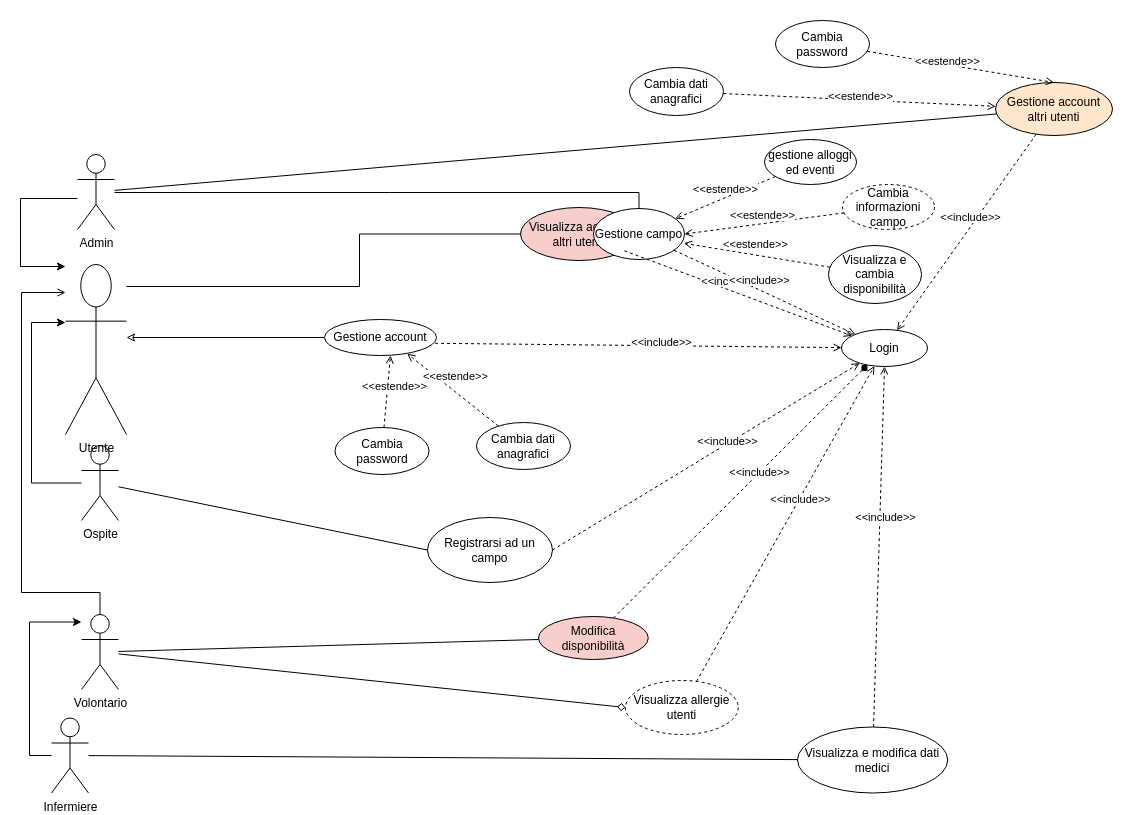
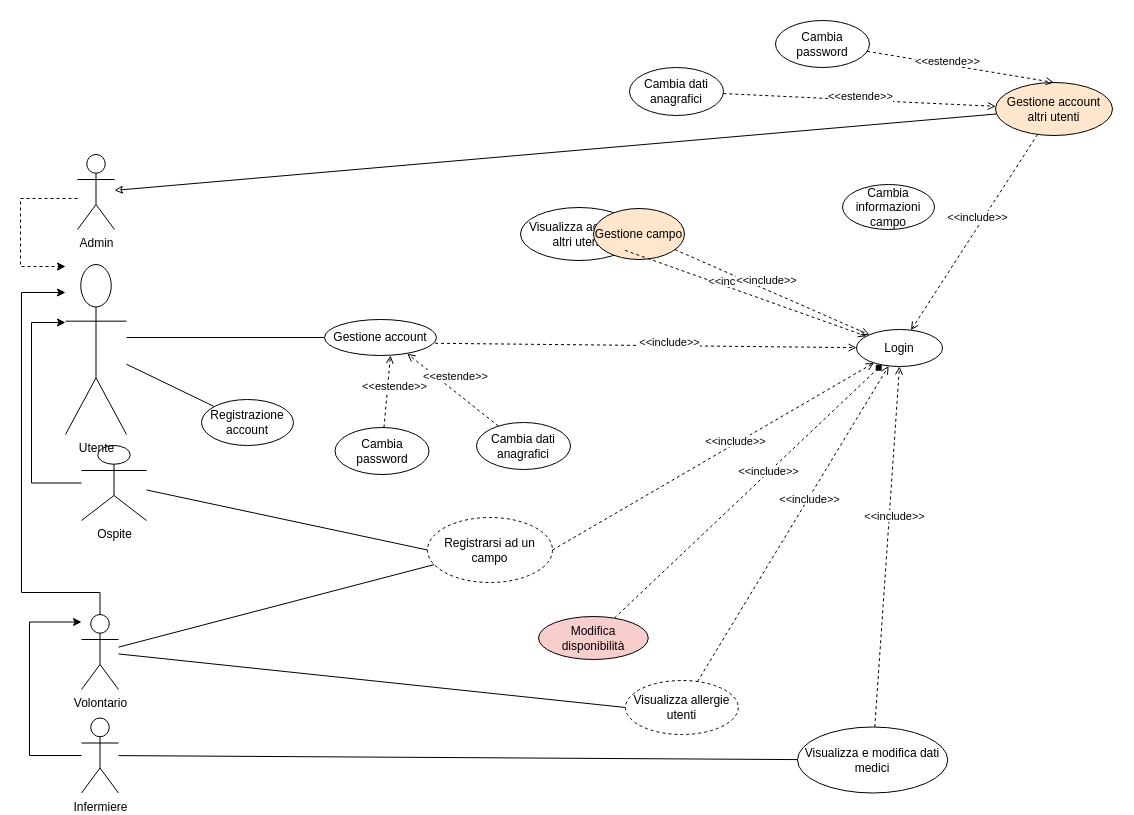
  <mxCell id="0" />
  <mxCell id="1" parent="0" />
  <mxCell id="2" style="edgeStyle=orthogonalEdgeStyle;rounded=0;orthogonalLoop=1;jettySize=auto;html=1;endArrow=classic;endFill=1;" parent="1" source="4" target="48" edge="1"><mxGeometry relative="1" as="geometry"><mxPoint x="350" y="279" as="targetPoint" /><Array as="points"><mxPoint x="31" y="483" /><mxPoint x="31" y="322" /></Array></mxGeometry></mxCell>
  <mxCell id="3" style="rounded=0;orthogonalLoop=1;jettySize=auto;html=1;entryX=0;entryY=0.5;entryDx=0;entryDy=0;endArrow=none;endFill=0;" parent="1" source="4" target="5" edge="1"><mxGeometry relative="1" as="geometry"><mxPoint x="418" y="165" as="sourcePoint" /></mxGeometry></mxCell>
- <mxCell id="4" value="Ospite" style="shape=umlActor;html=1;verticalLabelPosition=bottom;verticalAlign=top;align=center;" parent="1" vertex="1"><mxGeometry x="81" y="445" width="37" height="75" as="geometry" /></mxCell>
- <mxCell id="5" value="Registrarsi ad un campo" style="ellipse;whiteSpace=wrap;html=1;" parent="1" vertex="1"><mxGeometry x="427" y="517" width="125" height="65" as="geometry" /></mxCell>
+ <mxCell id="4" value="Ospite" style="shape=umlActor;html=1;verticalLabelPosition=bottom;verticalAlign=top;align=center;" parent="1" vertex="1"><mxGeometry x="81" y="445" width="65" height="75" as="geometry" /></mxCell>
+ <mxCell id="5" value="Registrarsi ad un campo" style="ellipse;whiteSpace=wrap;html=1;dashed=1;" parent="1" vertex="1"><mxGeometry x="427" y="517" width="125" height="65" as="geometry" /></mxCell>
+ <mxCell id="6" style="rounded=0;orthogonalLoop=1;jettySize=auto;html=1;endArrow=none;endFill=0;" parent="1" source="7" target="48" edge="1"><mxGeometry relative="1" as="geometry" /></mxCell>
+ <mxCell id="7" value="Registrazione account" style="ellipse;whiteSpace=wrap;html=1;" parent="1" vertex="1"><mxGeometry x="201" y="399" width="92" height="46" as="geometry" /></mxCell>
  <mxCell id="8" value="&lt;span style=&quot;background-color: rgb(255, 255, 255);&quot;&gt;&amp;lt;&amp;lt;include&amp;gt;&amp;gt;&lt;/span&gt;" style="edgeStyle=none;html=1;endArrow=open;verticalAlign=bottom;dashed=1;labelBackgroundColor=none;rounded=0;exitX=1;exitY=0.5;exitDx=0;exitDy=0;" parent="1" source="5" target="42" edge="1"><mxGeometry x="0.116" y="-6" width="160" relative="1" as="geometry"><mxPoint x="863.56" y="140" as="sourcePoint" /><mxPoint x="768" y="217" as="targetPoint" /><mxPoint as="offset" /></mxGeometry></mxCell>
- <mxCell id="9" style="edgeStyle=orthogonalEdgeStyle;rounded=0;orthogonalLoop=1;jettySize=auto;html=1;labelBackgroundColor=#FFFFFF;endArrow=classic;endFill=0;" parent="1" source="10" target="48" edge="1"><mxGeometry relative="1" as="geometry"><Array as="points"><mxPoint x="383" y="333" /><mxPoint x="383" y="333" /></Array></mxGeometry></mxCell>
+ <mxCell id="9" style="edgeStyle=orthogonalEdgeStyle;rounded=0;orthogonalLoop=1;jettySize=auto;html=1;labelBackgroundColor=#FFFFFF;endArrow=none;endFill=0;" parent="1" source="10" target="48" edge="1"><mxGeometry relative="1" as="geometry"><Array as="points"><mxPoint x="383" y="333" /><mxPoint x="383" y="333" /></Array></mxGeometry></mxCell>
  <mxCell id="10" value="Gestione account" style="ellipse;whiteSpace=wrap;html=1;" parent="1" vertex="1"><mxGeometry x="324" y="319" width="112" height="36" as="geometry" /></mxCell>
- <mxCell id="11" style="rounded=0;orthogonalLoop=1;jettySize=auto;html=1;labelBackgroundColor=#FFFFFF;endArrow=none;endFill=0;edgeStyle=orthogonalEdgeStyle;" parent="1" source="12" target="48" edge="1"><mxGeometry relative="1" as="geometry"><mxPoint x="309" y="240.714" as="targetPoint" /><Array as="points"><mxPoint x="359" y="286" /></Array></mxGeometry></mxCell>
- <mxCell id="12" value="Visualizza account altri utenti" style="ellipse;whiteSpace=wrap;html=1;fillColor=#f8cecc;" parent="1" vertex="1"><mxGeometry x="520" y="207" width="117" height="53" as="geometry" /></mxCell>
- <mxCell id="13" style="edgeStyle=none;rounded=0;orthogonalLoop=1;jettySize=auto;html=1;labelBackgroundColor=#FFFFFF;endArrow=diamond;endFill=0;entryX=0;entryY=0.5;entryDx=0;entryDy=0;" parent="1" source="16" target="17" edge="1"><mxGeometry relative="1" as="geometry"><mxPoint x="735" y="415.571" as="targetPoint" /></mxGeometry></mxCell>
- <mxCell id="14" style="edgeStyle=orthogonalEdgeStyle;rounded=0;orthogonalLoop=1;jettySize=auto;html=1;endArrow=open;endFill=1;" parent="1" source="16" target="48" edge="1"><mxGeometry relative="1" as="geometry"><mxPoint x="333" y="381" as="targetPoint" /><Array as="points"><mxPoint x="21" y="592" /><mxPoint x="21" y="292" /></Array></mxGeometry></mxCell>
+ <mxCell id="12" value="Visualizza account altri utenti" style="ellipse;whiteSpace=wrap;html=1;" parent="1" vertex="1"><mxGeometry x="520" y="207" width="117" height="53" as="geometry" /></mxCell>
+ <mxCell id="13" style="edgeStyle=none;rounded=0;orthogonalLoop=1;jettySize=auto;html=1;labelBackgroundColor=#FFFFFF;endArrow=none;endFill=0;entryX=0;entryY=0.5;entryDx=0;entryDy=0;" parent="1" source="16" target="17" edge="1"><mxGeometry relative="1" as="geometry"><mxPoint x="735" y="415.571" as="targetPoint" /></mxGeometry></mxCell>
+ <mxCell id="14" style="edgeStyle=orthogonalEdgeStyle;rounded=0;orthogonalLoop=1;jettySize=auto;html=1;endArrow=classic;endFill=1;" parent="1" source="16" target="48" edge="1"><mxGeometry relative="1" as="geometry"><mxPoint x="333" y="381" as="targetPoint" /><Array as="points"><mxPoint x="21" y="592" /><mxPoint x="21" y="292" /></Array></mxGeometry></mxCell>
+ <mxCell id="15" style="edgeStyle=none;rounded=0;orthogonalLoop=1;jettySize=auto;html=1;endArrow=none;endFill=0;" parent="1" source="16" target="5" edge="1"><mxGeometry relative="1" as="geometry" /></mxCell>
  <mxCell id="16" value="Volontario" style="shape=umlActor;html=1;verticalLabelPosition=bottom;verticalAlign=top;align=center;" parent="1" vertex="1"><mxGeometry x="81" y="614" width="37" height="75" as="geometry" /></mxCell>
  <mxCell id="17" value="Visualizza allergie utenti" style="ellipse;whiteSpace=wrap;html=1;dashed=1;" parent="1" vertex="1"><mxGeometry x="625" y="680" width="112.75" height="54" as="geometry" /></mxCell>
- <mxCell id="18" style="edgeStyle=none;rounded=0;orthogonalLoop=1;jettySize=auto;html=1;labelBackgroundColor=#FFFFFF;endArrow=none;endFill=0;" parent="1" source="19" target="16" edge="1"><mxGeometry relative="1" as="geometry"><mxPoint x="643" y="451" as="targetPoint" /></mxGeometry></mxCell>
  <mxCell id="19" value="Modifica disponibilità" style="ellipse;whiteSpace=wrap;html=1;fillColor=#f8cecc;" parent="1" vertex="1"><mxGeometry x="538" y="616" width="109.75" height="43" as="geometry" /></mxCell>
  <mxCell id="20" style="edgeStyle=orthogonalEdgeStyle;rounded=0;orthogonalLoop=1;jettySize=auto;html=1;endArrow=classic;endFill=1;" parent="1" source="21" target="16" edge="1"><mxGeometry relative="1" as="geometry"><mxPoint x="345" y="379" as="targetPoint" /><Array as="points"><mxPoint x="29" y="755" /><mxPoint x="29" y="621.5" /></Array></mxGeometry></mxCell>
- <mxCell id="21" value="Infermiere" style="shape=umlActor;html=1;verticalLabelPosition=bottom;verticalAlign=top;align=center;" parent="1" vertex="1"><mxGeometry x="51" y="717.5" width="37" height="75" as="geometry" /></mxCell>
+ <mxCell id="21" value="Infermiere" style="shape=umlActor;html=1;verticalLabelPosition=bottom;verticalAlign=top;align=center;" parent="1" vertex="1"><mxGeometry x="81" y="717.5" width="37" height="75" as="geometry" /></mxCell>
  <mxCell id="22" value="Cambia dati anagrafici" style="ellipse;whiteSpace=wrap;html=1;" parent="1" vertex="1"><mxGeometry x="476" y="422" width="94" height="47" as="geometry" /></mxCell>
  <mxCell id="23" value="Cambia password" style="ellipse;whiteSpace=wrap;html=1;" parent="1" vertex="1"><mxGeometry x="334.5" y="427" width="94" height="47" as="geometry" /></mxCell>
  <mxCell id="24" value="&lt;span style=&quot;background-color: rgb(255, 255, 255);&quot;&gt;&amp;lt;&amp;lt;estende&amp;gt;&amp;gt;&lt;/span&gt;" style="edgeStyle=none;html=1;endArrow=open;verticalAlign=bottom;dashed=1;labelBackgroundColor=none;rounded=0;entryX=0.739;entryY=0.95;entryDx=0;entryDy=0;entryPerimeter=0;" parent="1" source="22" target="10" edge="1"><mxGeometry x="0.014" y="-5" width="160" relative="1" as="geometry"><mxPoint x="654.748" y="656.656" as="sourcePoint" /><mxPoint x="628.598" y="551.272" as="targetPoint" /><mxPoint as="offset" /><Array as="points" /></mxGeometry></mxCell>
  <mxCell id="25" value="&lt;span style=&quot;background-color: rgb(255, 255, 255);&quot;&gt;&amp;lt;&amp;lt;estende&amp;gt;&amp;gt;&lt;/span&gt;" style="edgeStyle=none;html=1;endArrow=open;verticalAlign=bottom;dashed=1;labelBackgroundColor=none;rounded=0;entryX=0.589;entryY=1;entryDx=0;entryDy=0;entryPerimeter=0;" parent="1" source="23" target="10" edge="1"><mxGeometry x="-0.087" y="-8" width="160" relative="1" as="geometry"><mxPoint x="784" y="616.5" as="sourcePoint" /><mxPoint x="723.844" y="572.567" as="targetPoint" /><mxPoint as="offset" /><Array as="points" /></mxGeometry></mxCell>
  <mxCell id="26" style="rounded=0;orthogonalLoop=1;jettySize=auto;html=1;labelBackgroundColor=#FFFFFF;endArrow=none;endFill=0;" parent="1" source="27" target="21" edge="1"><mxGeometry relative="1" as="geometry"><mxPoint x="366" y="556" as="targetPoint" /></mxGeometry></mxCell>
  <mxCell id="27" value="Visualizza e modifica dati medici" style="ellipse;whiteSpace=wrap;html=1;" parent="1" vertex="1"><mxGeometry x="797" y="726.5" width="150.25" height="66" as="geometry" /></mxCell>
- <mxCell id="28" style="edgeStyle=orthogonalEdgeStyle;rounded=0;orthogonalLoop=1;jettySize=auto;html=1;endArrow=classic;endFill=1;" parent="1" source="29" target="48" edge="1"><mxGeometry relative="1" as="geometry"><mxPoint x="39.609" y="-206.652" as="targetPoint" /><mxPoint x="83" y="-144" as="sourcePoint" /><Array as="points"><mxPoint x="20" y="198" /><mxPoint x="20" y="266" /></Array></mxGeometry></mxCell>
+ <mxCell id="28" style="edgeStyle=orthogonalEdgeStyle;rounded=0;orthogonalLoop=1;jettySize=auto;html=1;endArrow=classic;endFill=1;dashed=1;" parent="1" source="29" target="48" edge="1"><mxGeometry relative="1" as="geometry"><mxPoint x="39.609" y="-206.652" as="targetPoint" /><mxPoint x="83" y="-144" as="sourcePoint" /><Array as="points"><mxPoint x="20" y="198" /><mxPoint x="20" y="266" /></Array></mxGeometry></mxCell>
  <mxCell id="29" value="Admin" style="shape=umlActor;html=1;verticalLabelPosition=bottom;verticalAlign=top;align=center;" parent="1" vertex="1"><mxGeometry x="77" y="154" width="37" height="75" as="geometry" /></mxCell>
- <mxCell id="30" style="rounded=0;orthogonalLoop=1;jettySize=auto;html=1;labelBackgroundColor=#FFFFFF;endArrow=none;endFill=0;" parent="1" source="31" target="29" edge="1"><mxGeometry relative="1" as="geometry"><mxPoint x="395.06" y="620" as="targetPoint" /></mxGeometry></mxCell>
+ <mxCell id="30" style="rounded=0;orthogonalLoop=1;jettySize=auto;html=1;labelBackgroundColor=#FFFFFF;endArrow=classic;endFill=0;" parent="1" source="31" target="29" edge="1"><mxGeometry relative="1" as="geometry"><mxPoint x="395.06" y="620" as="targetPoint" /></mxGeometry></mxCell>
  <mxCell id="31" value="Gestione account altri utenti" style="ellipse;whiteSpace=wrap;html=1;fillColor=#ffe6cc;" parent="1" vertex="1"><mxGeometry x="995" y="82" width="117" height="53" as="geometry" /></mxCell>
- <mxCell id="32" style="edgeStyle=orthogonalEdgeStyle;rounded=0;orthogonalLoop=1;jettySize=auto;html=1;labelBackgroundColor=#FFFFFF;endArrow=none;endFill=0;" parent="1" source="33" target="29" edge="1"><mxGeometry relative="1" as="geometry"><Array as="points"><mxPoint x="389" y="192" /><mxPoint x="389" y="192" /></Array></mxGeometry></mxCell>
- <mxCell id="33" value="Gestione campo" style="ellipse;whiteSpace=wrap;html=1;" parent="1" vertex="1"><mxGeometry x="593" y="208" width="91" height="51" as="geometry" /></mxCell>
+ <mxCell id="33" value="Gestione campo" style="ellipse;whiteSpace=wrap;html=1;fillColor=#ffe6cc;" parent="1" vertex="1"><mxGeometry x="593" y="208" width="91" height="51" as="geometry" /></mxCell>
  <mxCell id="34" value="&lt;span style=&quot;background-color: rgb(255, 255, 255);&quot;&gt;&amp;lt;&amp;lt;estende&amp;gt;&amp;gt;&lt;/span&gt;" style="edgeStyle=none;html=1;endArrow=open;verticalAlign=bottom;dashed=1;labelBackgroundColor=none;rounded=0;entryX=0.5;entryY=0;entryDx=0;entryDy=0;" parent="1" source="37" target="31" edge="1"><mxGeometry x="-0.129" y="-6" width="160" relative="1" as="geometry"><mxPoint x="702.81" y="733" as="sourcePoint" /><mxPoint x="613.774" y="678.567" as="targetPoint" /><mxPoint as="offset" /><Array as="points" /></mxGeometry></mxCell>
  <mxCell id="35" value="Cambia dati anagrafici" style="ellipse;whiteSpace=wrap;html=1;" parent="1" vertex="1"><mxGeometry x="629" y="67" width="94" height="48" as="geometry" /></mxCell>
  <mxCell id="36" value="&lt;span style=&quot;background-color: rgb(255, 255, 255);&quot;&gt;&amp;lt;&amp;lt;estende&amp;gt;&amp;gt;&lt;/span&gt;" style="edgeStyle=none;html=1;endArrow=open;verticalAlign=bottom;dashed=1;labelBackgroundColor=none;rounded=0;" parent="1" source="35" target="31" edge="1"><mxGeometry x="0.014" y="-5" width="160" relative="1" as="geometry"><mxPoint x="544.678" y="762.656" as="sourcePoint" /><mxPoint x="613.305" y="650.281" as="targetPoint" /><mxPoint as="offset" /><Array as="points" /></mxGeometry></mxCell>
  <mxCell id="37" value="Cambia password" style="ellipse;whiteSpace=wrap;html=1;" parent="1" vertex="1"><mxGeometry x="775" y="20" width="94" height="47" as="geometry" /></mxCell>
- <mxCell id="38" value="Visualizza e cambia disponibilità" style="ellipse;whiteSpace=wrap;html=1;" parent="1" vertex="1"><mxGeometry x="828" y="245" width="93" height="58" as="geometry" /></mxCell>
- <mxCell id="39" value="&lt;span style=&quot;background-color: rgb(255, 255, 255);&quot;&gt;&amp;lt;&amp;lt;estende&amp;gt;&amp;gt;&lt;/span&gt;" style="edgeStyle=none;html=1;endArrow=open;verticalAlign=bottom;dashed=1;labelBackgroundColor=none;rounded=0;entryX=0.992;entryY=0.682;entryDx=0;entryDy=0;entryPerimeter=0;" parent="1" source="38" target="33" edge="1"><mxGeometry x="0.032" y="-1" width="160" relative="1" as="geometry"><mxPoint x="644.43" y="952.5" as="sourcePoint" /><mxPoint x="548.81" y="868" as="targetPoint" /><mxPoint as="offset" /><Array as="points" /></mxGeometry></mxCell>
- <mxCell id="40" value="Cambia informazioni campo" style="ellipse;whiteSpace=wrap;html=1;dashed=1;" parent="1" vertex="1"><mxGeometry x="842" y="184" width="92" height="45" as="geometry" /></mxCell>
- <mxCell id="41" value="&lt;span style=&quot;background-color: rgb(255, 255, 255);&quot;&gt;&amp;lt;&amp;lt;estende&amp;gt;&amp;gt;&lt;/span&gt;" style="edgeStyle=none;html=1;endArrow=open;verticalAlign=bottom;dashed=1;labelBackgroundColor=none;rounded=0;entryX=1;entryY=0.5;entryDx=0;entryDy=0;" parent="1" source="40" target="33" edge="1"><mxGeometry x="0.013" y="1" width="160" relative="1" as="geometry"><mxPoint x="515.178" y="992.656" as="sourcePoint" /><mxPoint x="583.805" y="880.281" as="targetPoint" /><mxPoint as="offset" /><Array as="points" /></mxGeometry></mxCell>
- <mxCell id="42" value="Login" style="ellipse;whiteSpace=wrap;html=1;" parent="1" vertex="1"><mxGeometry x="841" y="329" width="86" height="37" as="geometry" /></mxCell>
+ <mxCell id="40" value="Cambia informazioni campo" style="ellipse;whiteSpace=wrap;html=1;" parent="1" vertex="1"><mxGeometry x="842" y="184" width="92" height="45" as="geometry" /></mxCell>
+ <mxCell id="42" value="Login" style="ellipse;whiteSpace=wrap;html=1;" parent="1" vertex="1"><mxGeometry x="856" y="329" width="86" height="37" as="geometry" /></mxCell>
  <mxCell id="43" value="&lt;span style=&quot;background-color: rgb(255, 255, 255);&quot;&gt;&amp;lt;&amp;lt;include&amp;gt;&amp;gt;&lt;/span&gt;" style="edgeStyle=none;html=1;endArrow=open;verticalAlign=bottom;dashed=1;labelBackgroundColor=none;rounded=0;" parent="1" source="12" target="42" edge="1"><mxGeometry x="-0.06" width="160" relative="1" as="geometry"><mxPoint x="513" y="248" as="sourcePoint" /><mxPoint x="587" y="372" as="targetPoint" /><mxPoint as="offset" /></mxGeometry></mxCell>
  <mxCell id="44" value="&lt;span style=&quot;background-color: rgb(255, 255, 255);&quot;&gt;&amp;lt;&amp;lt;include&amp;gt;&amp;gt;&lt;/span&gt;" style="edgeStyle=none;html=1;endArrow=open;verticalAlign=bottom;dashed=1;labelBackgroundColor=none;rounded=0;exitX=0.987;exitY=0.661;exitDx=0;exitDy=0;exitPerimeter=0;" parent="1" source="10" target="42" edge="1"><mxGeometry x="0.116" y="-6" width="160" relative="1" as="geometry"><mxPoint x="820" y="222" as="sourcePoint" /><mxPoint x="411" y="345" as="targetPoint" /><mxPoint as="offset" /></mxGeometry></mxCell>
  <mxCell id="45" value="&lt;span style=&quot;background-color: rgb(255, 255, 255);&quot;&gt;&amp;lt;&amp;lt;include&amp;gt;&amp;gt;&lt;/span&gt;" style="edgeStyle=none;html=1;endArrow=open;verticalAlign=bottom;dashed=1;labelBackgroundColor=none;rounded=0;entryX=0.5;entryY=1;entryDx=0;entryDy=0;" parent="1" source="27" target="42" edge="1"><mxGeometry x="0.116" y="-6" width="160" relative="1" as="geometry"><mxPoint x="390.999" y="191" as="sourcePoint" /><mxPoint x="408" y="340" as="targetPoint" /><mxPoint as="offset" /></mxGeometry></mxCell>
  <mxCell id="46" value="&lt;span style=&quot;background-color: rgb(255, 255, 255);&quot;&gt;&amp;lt;&amp;lt;include&amp;gt;&amp;gt;&lt;/span&gt;" style="edgeStyle=none;html=1;endArrow=open;verticalAlign=bottom;dashed=1;labelBackgroundColor=none;rounded=0;" parent="1" source="17" target="42" edge="1"><mxGeometry x="0.116" y="-6" width="160" relative="1" as="geometry"><mxPoint x="1052.606" y="601.619" as="sourcePoint" /><mxPoint x="1182.5" y="312" as="targetPoint" /><mxPoint as="offset" /></mxGeometry></mxCell>
  <mxCell id="47" value="&lt;span style=&quot;background-color: rgb(255, 255, 255);&quot;&gt;&amp;lt;&amp;lt;include&amp;gt;&amp;gt;&lt;/span&gt;" style="edgeStyle=none;html=1;endArrow=diamond;verticalAlign=bottom;dashed=1;labelBackgroundColor=none;rounded=0;" parent="1" source="19" target="42" edge="1"><mxGeometry x="0.116" y="-6" width="160" relative="1" as="geometry"><mxPoint x="1182.571" y="702" as="sourcePoint" /><mxPoint x="1183.957" y="317" as="targetPoint" /><mxPoint as="offset" /></mxGeometry></mxCell>
  <mxCell id="48" value="Utente" style="shape=umlActor;verticalLabelPosition=bottom;verticalAlign=top;html=1;outlineConnect=0;" parent="1" vertex="1"><mxGeometry x="65" y="264" width="61" height="170" as="geometry" /></mxCell>
  <mxCell id="49" value="&lt;span style=&quot;background-color: rgb(255, 255, 255);&quot;&gt;&amp;lt;&amp;lt;include&amp;gt;&amp;gt;&lt;/span&gt;" style="edgeStyle=none;html=1;endArrow=open;verticalAlign=bottom;dashed=1;labelBackgroundColor=none;rounded=0;" parent="1" source="33" target="42" edge="1"><mxGeometry x="-0.06" width="160" relative="1" as="geometry"><mxPoint x="599.28" y="304.799" as="sourcePoint" /><mxPoint x="869.019" y="350.69" as="targetPoint" /><mxPoint as="offset" /></mxGeometry></mxCell>
  <mxCell id="50" value="&lt;span style=&quot;background-color: rgb(255, 255, 255);&quot;&gt;&amp;lt;&amp;lt;include&amp;gt;&amp;gt;&lt;/span&gt;" style="edgeStyle=none;html=1;endArrow=open;verticalAlign=bottom;dashed=1;labelBackgroundColor=none;rounded=0;" parent="1" source="31" target="42" edge="1"><mxGeometry x="-0.06" width="160" relative="1" as="geometry"><mxPoint x="684.45" y="259.131" as="sourcePoint" /><mxPoint x="878.884" y="344.295" as="targetPoint" /><mxPoint as="offset" /></mxGeometry></mxCell>
- <mxCell id="51" value="gestione alloggi ed eventi" style="ellipse;whiteSpace=wrap;html=1;" vertex="1" parent="1"><mxGeometry x="764" y="139" width="92" height="45" as="geometry" /></mxCell>
- <mxCell id="52" value="&lt;span style=&quot;background-color: rgb(255, 255, 255);&quot;&gt;&amp;lt;&amp;lt;estende&amp;gt;&amp;gt;&lt;/span&gt;" style="edgeStyle=none;html=1;endArrow=open;verticalAlign=bottom;dashed=1;labelBackgroundColor=none;rounded=0;" edge="1" parent="1" source="51" target="33"><mxGeometry x="0.013" y="1" width="160" relative="1" as="geometry"><mxPoint x="798" y="189" as="sourcePoint" /><mxPoint x="638" y="211" as="targetPoint" /><mxPoint as="offset" /><Array as="points" /></mxGeometry></mxCell>
